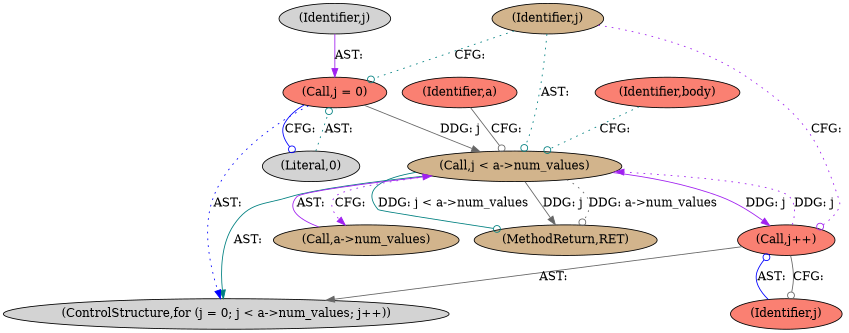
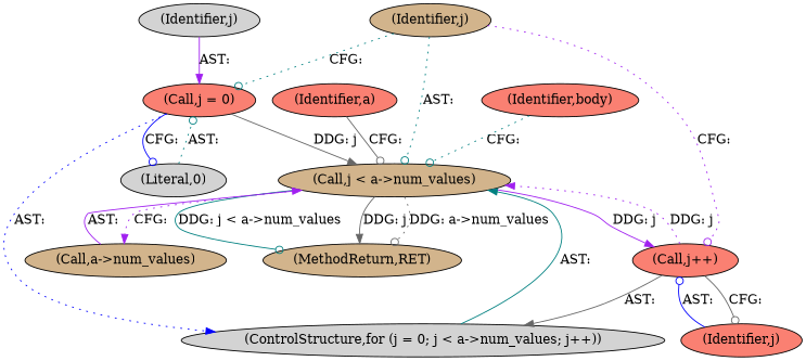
  digraph {
    node [fillcolor=salmon style=filled]
    edge [arrowhead=odot color=purple style=solid]
    n1 [fillcolor=tan label="(Call,j < a->num_values)"]
    n2 [label="(Call,j++)"]
    n3 [fillcolor=lightgrey label="(ControlStructure,for (j = 0; j < a->num_values; j++))"]
    n4 [fillcolor=tan label="(Call,a->num_values)"]
    n5 [fillcolor=tan label="(MethodReturn,RET)"]
    n6 [label="(Identifier,j)"]
    n7 [label="(Call,j = 0)"]
    n8 [fillcolor=lightgrey label="(Literal,0)"]
    n9 [fillcolor=tan label="(Identifier,j)"]
    n10 [fillcolor=lightgrey label="(Identifier,j)"]
    n11 [label="(Identifier,body)"]
    n12 [label="(Identifier,a)"]
    n1 -> n2 [arrowhead=normal label="DDG: j"]
-   n1 -> n3 [arrowhead=normal color=teal label="AST: "]
+   n3 -> n1 [arrowhead=normal color=teal label="AST: "]
    n1 -> n4 [arrowhead=normal label="CFG: " style=dotted]
    n1 -> n5 [color=teal label="DDG: j < a->num_values"]
    n1 -> n5 [arrowhead=normal color=gray40 label="DDG: j"]
    n1 -> n5 [color=gray40 label="DDG: a->num_values" style=dotted]
    n2 -> n1 [arrowhead=normal label="DDG: j" style=dotted]
    n2 -> n3 [arrowhead=normal color=gray40 label="AST: "]
    n2 -> n6 [color=gray40 label="CFG: "]
    n4 -> n1 [arrowhead=normal label="AST: "]
    n6 -> n2 [color=blue label="AST: "]
    n7 -> n1 [arrowhead=normal color=gray40 label="DDG: j"]
    n7 -> n3 [arrowhead=normal color=blue label="AST: " style=dotted]
    n7 -> n8 [color=blue label="CFG: "]
    n8 -> n7 [color=teal label="AST: " style=dotted]
    n9 -> n1 [color=teal label="AST: " style=dotted]
    n9 -> n2 [label="CFG: " style=dotted]
    n9 -> n7 [color=teal label="CFG: " style=dotted]
    n10 -> n7 [arrowhead=normal label="AST: "]
    n11 -> n1 [color=teal label="CFG: " style=dotted]
    n12 -> n1 [color=gray40 label="CFG: "]
  }
